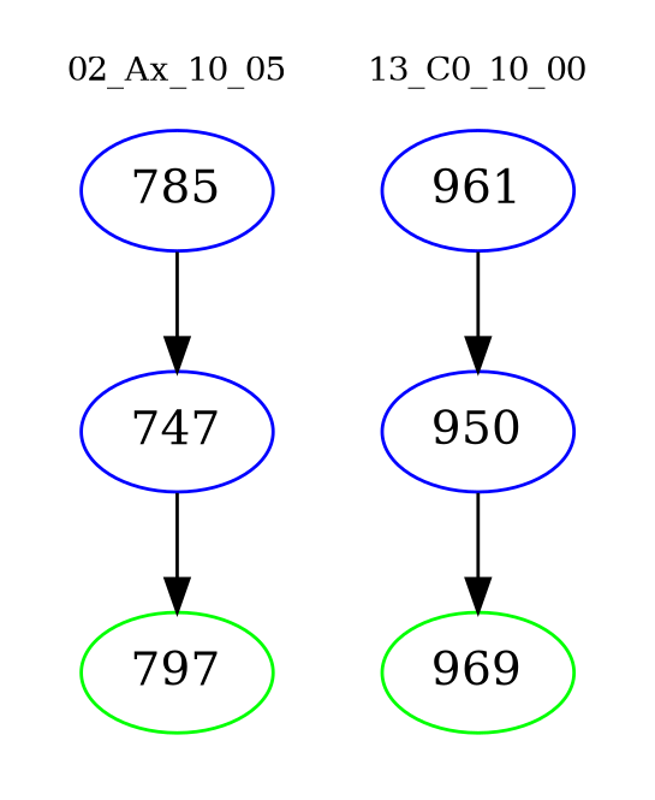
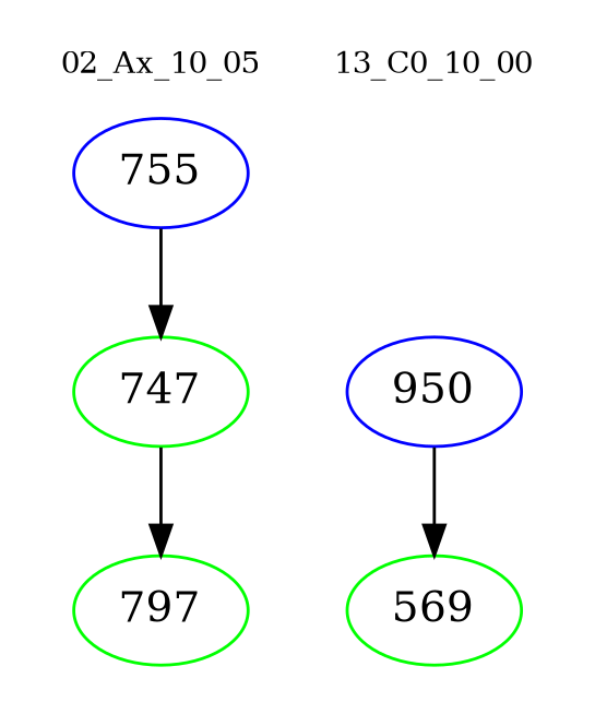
  digraph {
    node [color=blue]
    edge [color=black]
-   n1 [label=785]
-   n2 [label=747]
+   n1 [label=755]
+   n2 [color=green label=747]
    n3 [color=green label=797]
-   n4 [label=961]
    n5 [label=950]
-   n6 [color=green label=969]
+   n6 [color=green label=569]
    subgraph cluster_1 {
      color=white
      fontsize=10
      label="02_Ax_10_05"
      n1
      n2
      n3
    }
    subgraph cluster_2 {
      color=white
      fontsize=10
      label="13_C0_10_00"
-     n4
      n5
      n6
    }
    n1 -> n2
    n2 -> n3
-   n4 -> n5
    n5 -> n6
  }
